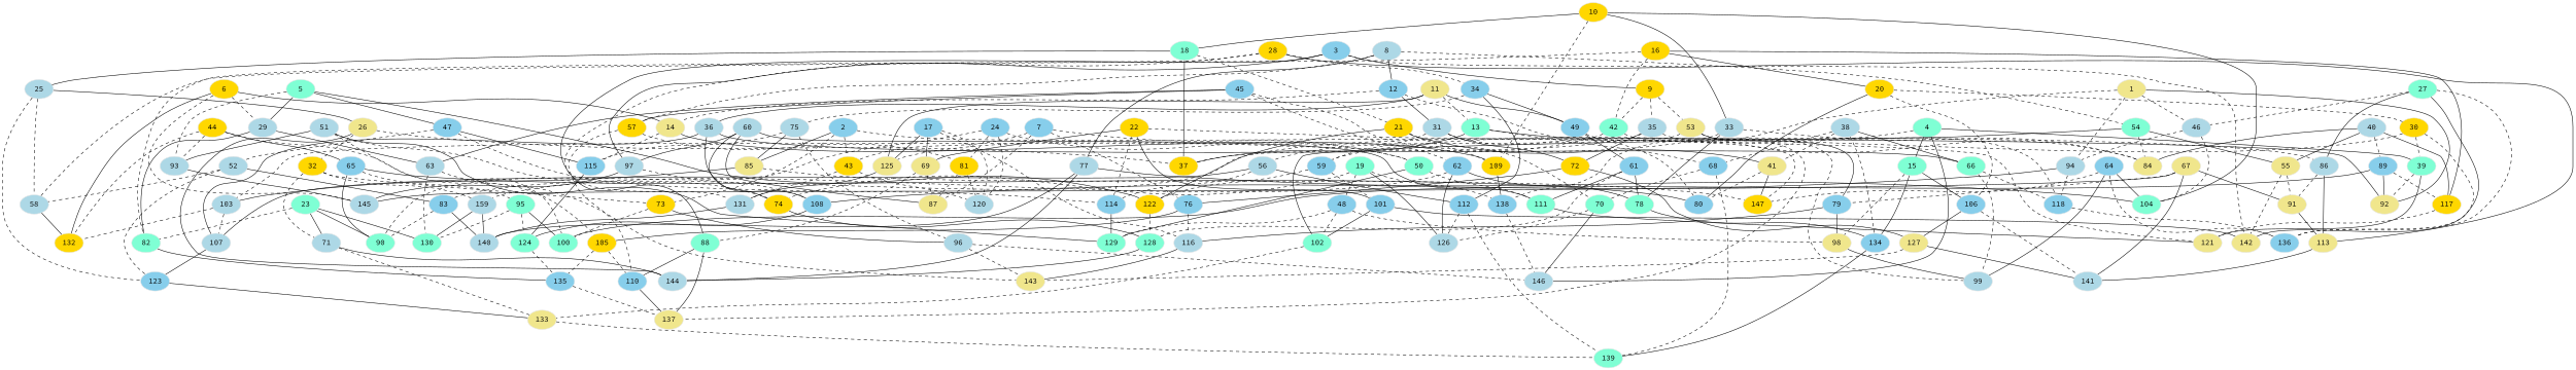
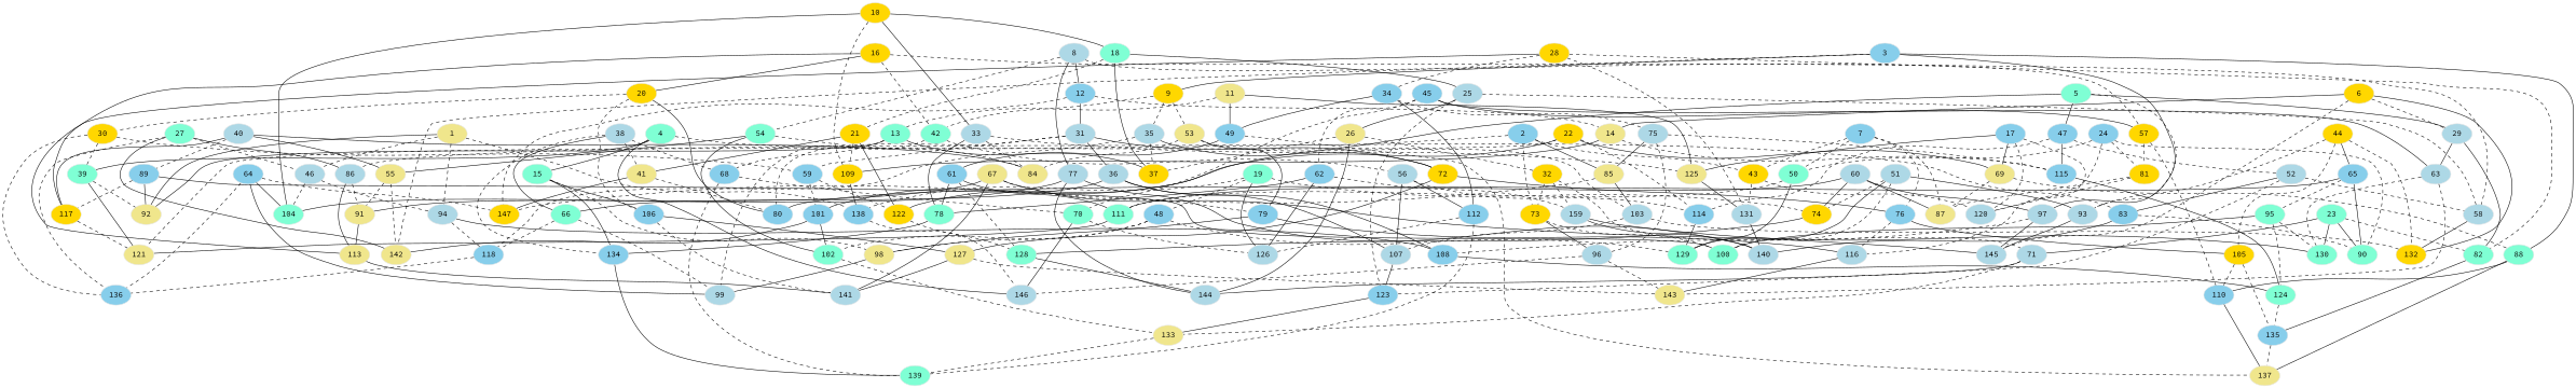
  graph {
    fontname="Source Code Pro"
    node [color=gray90 fillcolor=lightblue fontname="Source Code Pro" style=filled]
    edge [fontname="Source Code Pro" style=dashed]
    1 [fillcolor=khaki]
    46
    92 [fillcolor=khaki]
    94
    138 [fillcolor=skyblue]
    104 [fillcolor=aquamarine]
    118 [fillcolor=skyblue]
    108 [fillcolor=skyblue]
    146
    2 [fillcolor=skyblue]
    43 [fillcolor=gold]
    73 [fillcolor=gold]
    85 [fillcolor=khaki]
    86
    120
    131
    100 [fillcolor=aquamarine]
    96
    147 [fillcolor=gold]
    103
    113 [fillcolor=khaki]
    91 [fillcolor=khaki]
    3 [fillcolor=skyblue]
    9 [fillcolor=gold]
    88 [fillcolor=aquamarine]
    97
    142 [fillcolor=khaki]
    35
    42 [fillcolor=aquamarine]
    53 [fillcolor=khaki]
    137 [fillcolor=khaki]
    110 [fillcolor=skyblue]
    145
    4 [fillcolor=aquamarine]
    15 [fillcolor=aquamarine]
    39 [fillcolor=aquamarine]
    83 [fillcolor=skyblue]
    98 [fillcolor=khaki]
    106 [fillcolor=skyblue]
    134 [fillcolor=skyblue]
    121 [fillcolor=khaki]
    90 [fillcolor=aquamarine]
    140
    5 [fillcolor=aquamarine]
    29
    47 [fillcolor=skyblue]
    93
    122 [fillcolor=gold]
    82 [fillcolor=aquamarine]
    63
    115 [fillcolor=skyblue]
    114 [fillcolor=skyblue]
    52
    128 [fillcolor=aquamarine]
    6 [fillcolor=gold]
    14 [fillcolor=khaki]
    132 [fillcolor=gold]
    109 [fillcolor=gold]
    7 [fillcolor=skyblue]
    50 [fillcolor=aquamarine]
    76 [fillcolor=skyblue]
    87 [fillcolor=khaki]
    129 [fillcolor=aquamarine]
    111 [fillcolor=aquamarine]
    116
    105 [fillcolor=gold]
    12 [fillcolor=skyblue]
    8
    54 [fillcolor=aquamarine]
    57 [fillcolor=gold]
    77
    31
    84 [fillcolor=khaki]
    55 [fillcolor=khaki]
    102 [fillcolor=aquamarine]
    81 [fillcolor=gold]
    144
    37 [fillcolor=gold]
    72 [fillcolor=gold]
    56
    99
    79 [fillcolor=skyblue]
    10 [fillcolor=gold]
    18 [fillcolor=aquamarine]
    33
    21 [fillcolor=gold]
    25
    125 [fillcolor=khaki]
    78 [fillcolor=aquamarine]
    11 [fillcolor=khaki]
    13 [fillcolor=aquamarine]
    36
    49 [fillcolor=skyblue]
    68 [fillcolor=skyblue]
    66 [fillcolor=aquamarine]
    107
    61 [fillcolor=skyblue]
    80 [fillcolor=skyblue]
    59 [fillcolor=skyblue]
    70 [fillcolor=aquamarine]
    139 [fillcolor=aquamarine]
    124 [fillcolor=aquamarine]
    141
    127 [fillcolor=khaki]
    16 [fillcolor=gold]
    20 [fillcolor=gold]
    58
    117 [fillcolor=gold]
    30 [fillcolor=gold]
    17 [fillcolor=skyblue]
    69 [fillcolor=khaki]
    143 [fillcolor=khaki]
    41 [fillcolor=khaki]
    26 [fillcolor=khaki]
    123 [fillcolor=skyblue]
    19 [fillcolor=aquamarine]
    48 [fillcolor=skyblue]
    74 [fillcolor=gold]
    126
    136 [fillcolor=skyblue]
    22 [fillcolor=gold]
    101 [fillcolor=skyblue]
    23 [fillcolor=aquamarine]
    71
    130 [fillcolor=aquamarine]
    133 [fillcolor=khaki]
    135 [fillcolor=skyblue]
    24 [fillcolor=skyblue]
    32 [fillcolor=gold]
    n130 [label=159]
    27 [fillcolor=aquamarine]
    28 [fillcolor=gold]
    34 [fillcolor=skyblue]
    75
    112 [fillcolor=skyblue]
    38
    40
    89 [fillcolor=skyblue]
    44 [fillcolor=gold]
    65 [fillcolor=skyblue]
    95 [fillcolor=aquamarine]
    45 [fillcolor=skyblue]
    62 [fillcolor=skyblue]
    51
    60
    64 [fillcolor=skyblue]
    67 [fillcolor=khaki]
    1 -- 46
    1 -- 92 [style=solid]
    1 -- 94
    1 -- 138
    46 -- 94
    46 -- 104
    94 -- 118
    94 -- 108 [style=solid]
    138 -- 146
    118 -- 136
    108 -- 124 [style=solid]
    2 -- 43
    2 -- 73
    2 -- 85 [style=solid]
    2 -- 86
    43 -- 120
    43 -- 131
    73 -- 100
    73 -- 96 [style=solid]
    85 -- 147
    85 -- 103 [style=solid]
    86 -- 113 [style=solid]
    86 -- 91
    131 -- 140 [style=solid]
    96 -- 146
    96 -- 143
    103 -- 132
    103 -- 107
    113 -- 141 [style=solid]
    91 -- 113 [style=solid]
    3 -- 9 [style=solid]
    3 -- 88 [style=solid]
    3 -- 97 [style=solid]
    3 -- 142
    9 -- 35
    9 -- 42
    9 -- 53
    88 -- 137 [style=solid]
    88 -- 110 [style=solid]
    97 -- 108
    97 -- 145 [style=solid]
    35 -- 118
    35 -- 37
    35 -- 72 [style=solid]
    42 -- 56
    42 -- 99
    53 -- 103
    53 -- 84
    53 -- 79 [style=solid]
    110 -- 137 [style=solid]
    4 -- 146 [style=solid]
    4 -- 15 [style=solid]
    4 -- 39 [style=solid]
    4 -- 83
    15 -- 98
    15 -- 106 [style=solid]
    15 -- 134 [style=solid]
    39 -- 92
    39 -- 121 [style=solid]
    83 -- 90
    83 -- 140 [style=solid]
    98 -- 99 [style=solid]
    106 -- 141
    106 -- 127 [style=solid]
    134 -- 139 [style=solid]
    5 -- 29 [style=solid]
    5 -- 47 [style=solid]
    5 -- 93
    5 -- 122 [style=solid]
    29 -- 82 [style=solid]
    29 -- 63 [style=solid]
    47 -- 115 [style=solid]
    47 -- 114
    47 -- 52
    93 -- 145 [style=solid]
    122 -- 128
    82 -- 135 [style=solid]
    63 -- 143
    63 -- 130
    115 -- 124 [style=solid]
    114 -- 129 [style=solid]
    52 -- 83 [style=solid]
    52 -- 58
    52 -- 123
    128 -- 144 [style=solid]
    6 -- 145
    6 -- 29
    6 -- 14 [style=solid]
    6 -- 132 [style=solid]
    14 -- 115
    14 -- 109 [style=solid]
    109 -- 138 [style=solid]
    7 -- 43
    7 -- 50
    7 -- 76
    7 -- 87
    50 -- 129 [style=solid]
    50 -- 111
    76 -- 116
    76 -- 105 [style=solid]
    111 -- 121 [style=solid]
    116 -- 143 [style=solid]
    105 -- 110
    105 -- 135
    12 -- 147
    12 -- 14
    12 -- 31 [style=solid]
    8 -- 12 [style=solid]
    8 -- 54
    8 -- 57
    8 -- 77 [style=solid]
    54 -- 84
    54 -- 55 [style=solid]
    54 -- 102 [style=solid]
    57 -- 110
    57 -- 81
    77 -- 104 [style=solid]
    77 -- 140 [style=solid]
    77 -- 144 [style=solid]
    31 -- 72 [style=solid]
    31 -- 80
    31 -- 59
    55 -- 91
    55 -- 142
    102 -- 133
    81 -- 120
    81 -- 87
    72 -- 76 [style=solid]
    72 -- 127 [style=solid]
    56 -- 114
    56 -- 107 [style=solid]
    56 -- 112 [style=solid]
    79 -- 98 [style=solid]
    79 -- 116 [style=solid]
    10 -- 104 [style=solid]
    10 -- 109
    10 -- 18 [style=solid]
    10 -- 33 [style=solid]
    18 -- 37 [style=solid]
    18 -- 21
    18 -- 25 [style=solid]
    33 -- 84
    33 -- 125
    33 -- 78 [style=solid]
    21 -- 122 [style=solid]
    21 -- 109
    21 -- 41 [style=solid]
    25 -- 58
    25 -- 26 [style=solid]
    25 -- 123
    125 -- 131 [style=solid]
    78 -- 134 [style=solid]
    11 -- 125 [style=solid]
    11 -- 13
-   11 -- 36 [style=solid]
+   31 -- 36 [style=solid]
    11 -- 49 [style=solid]
    13 -- 92 [style=solid]
    13 -- 37 [style=solid]
    13 -- 68
    36 -- 108 [style=solid]
    36 -- 66 [style=solid]
    36 -- 107 [style=solid]
    49 -- 137
    49 -- 61 [style=solid]
    68 -- 70
    68 -- 139
    66 -- 118
    66 -- 99
    107 -- 123 [style=solid]
    61 -- 128
    61 -- 111 [style=solid]
    61 -- 78 [style=solid]
    59 -- 122
    59 -- 101
    70 -- 146 [style=solid]
    70 -- 126
    124 -- 135
    127 -- 141 [style=solid]
    127 -- 143
    16 -- 42
    16 -- 20 [style=solid]
    16 -- 58
    16 -- 117 [style=solid]
    20 -- 106
    20 -- 80 [style=solid]
    20 -- 30
    58 -- 132 [style=solid]
    117 -- 121
    30 -- 39
    30 -- 59
    30 -- 136
    17 -- 120
    17 -- 116
    17 -- 125 [style=solid]
    17 -- 69 [style=solid]
    69 -- 88
    69 -- 87
    41 -- 147 [style=solid]
    41 -- 80
    26 -- 144 [style=solid]
    26 -- 37
    26 -- 32
    123 -- 133 [style=solid]
    19 -- 138
    19 -- 48
    19 -- 74
    19 -- 126 [style=solid]
    48 -- 98
    48 -- 129
    48 -- 102
    74 -- 128 [style=solid]
    22 -- 121
    22 -- 114
    22 -- 69 [style=solid]
    22 -- 101 [style=solid]
    101 -- 142 [style=solid]
    101 -- 102 [style=solid]
    23 -- 90 [style=solid]
    23 -- 82
    23 -- 71 [style=solid]
    23 -- 130 [style=solid]
    71 -- 144 [style=solid]
    71 -- 133
    133 -- 139
    135 -- 137
    24 -- 120
    24 -- 90
    24 -- 50
    24 -- 81
    32 -- 73
    32 -- 71
    32 -- n130
    n130 -- 140 [style=solid]
    n130 -- 130 [style=solid]
    27 -- 46
    27 -- 86 [style=solid]
    27 -- 142 [style=solid]
    27 -- 136
    28 -- 131
    28 -- 113 [style=solid]
    28 -- 82
    28 -- 34
    34 -- 49 [style=solid]
    34 -- 75
    34 -- 112 [style=solid]
    75 -- 85 [style=solid]
    75 -- 96
    75 -- 115
    112 -- 139
    112 -- 126
    38 -- 134
    38 -- 68
    38 -- 66 [style=solid]
    38 -- 41
    40 -- 84 [style=solid]
    40 -- 55 [style=solid]
    40 -- 117 [style=solid]
    40 -- 89
    89 -- 92 [style=solid]
    89 -- 100 [style=solid]
    89 -- 117
    44 -- 93
    44 -- 132
    44 -- 105
    44 -- 65 [style=solid]
    65 -- 90 [style=solid]
    65 -- 80 [style=solid]
    65 -- 95
    95 -- 100 [style=solid]
    95 -- 124
    95 -- 130
    45 -- 63 [style=solid]
    45 -- 57 [style=solid]
    45 -- 70
    45 -- 62
    62 -- 78 [style=solid]
    62 -- 126 [style=solid]
    62 -- n130
    51 -- 100
    51 -- 93 [style=solid]
    51 -- 129 [style=solid]
    51 -- 74
    60 -- 97 [style=solid]
    60 -- 87 [style=solid]
    60 -- 111 [style=solid]
    60 -- 74 [style=solid]
    64 -- 104 [style=solid]
    64 -- 147
    64 -- 99 [style=solid]
    64 -- 136
    67 -- 91 [style=solid]
    67 -- 145 [style=solid]
    67 -- 79
    67 -- 141 [style=solid]
  }
